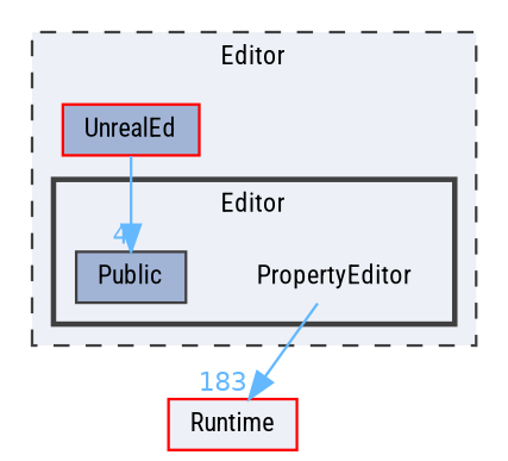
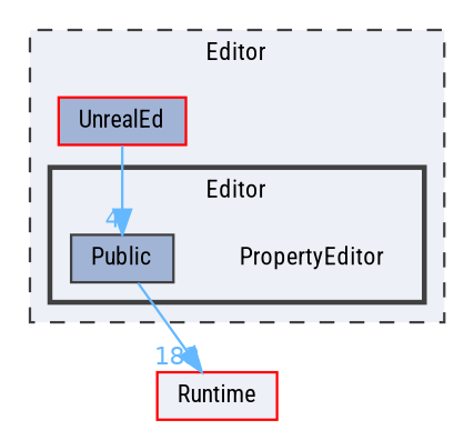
  digraph {
    compound=true
    fontname="Roboto Condensed"
    node [fontname="Roboto Condensed" fontsize=10 shape=box color=red fillcolor="#a2b4d6" style=filled]
    edge [color=steelblue1 fontcolor=steelblue1 fontname="Roboto Condensed" fontsize=10 labeldistance=1.5 labelfontname=Helvetica labelfontsize=10]
    n1 [height=0.2 label=PropertyEditor shape=plaintext width=0.4 color="" fillcolor="" style=""]
    n2 [color=grey25 height=0.2 label=Public width=0.4]
    n3 [height=0.2 label=UnrealEd width=0.4]
    n4 [fillcolor="#edf0f7" height=0.2 label=Runtime width=0.4]
    subgraph cluster_1 {
      bgcolor="#edf0f7"
      fontsize=10
      label=Editor
      pencolor=grey25
      style="filled,dashed"
      n3
      subgraph cluster_2 {
        bgcolor="#edf0f7"
        fontsize=10
        label=Editor
        pencolor=grey25
        style="filled,bold"
        n1
        n2
      }
    }
-   n1 -> n4 [headlabel=183]
+   n2 -> n4 [headlabel=183]
    n3 -> n2 [headlabel=4]
  }
